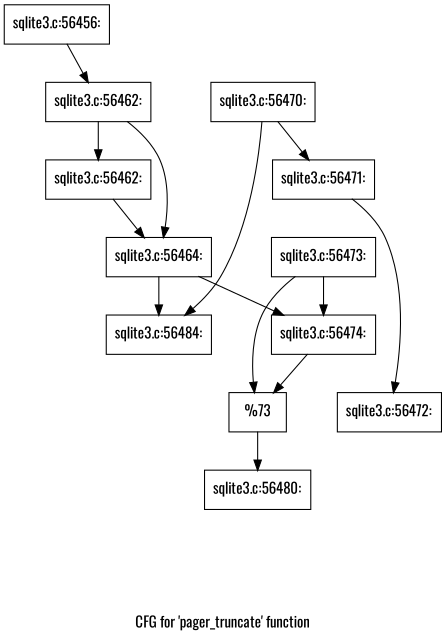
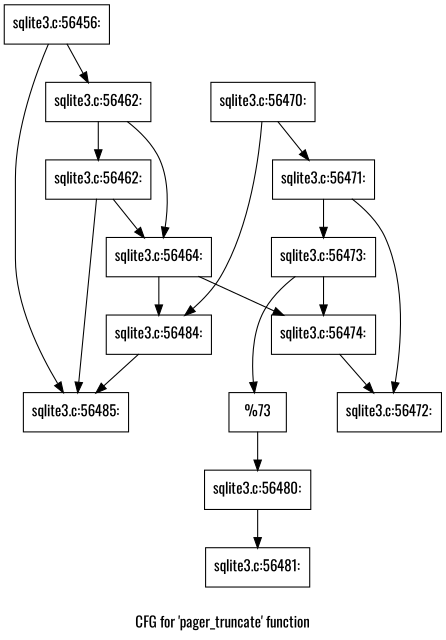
  digraph {
    fontname=Oswald
    label="CFG for 'pager_truncate' function"
    node [fontname=Oswald shape=record]
    edge [fontname=Oswald]
    n1 [label="{sqlite3.c:56456:}"]
    n2 [label="{sqlite3.c:56462:}"]
+   n3 [label="{sqlite3.c:56485:}"]
    n4 [label="{sqlite3.c:56464:}"]
    n5 [label="{sqlite3.c:56462:}"]
    n6 [label="{sqlite3.c:56484:}"]
    n7 [label="{sqlite3.c:56474:}"]
    n8 [label="{sqlite3.c:56470:}"]
    n9 [label="{sqlite3.c:56471:}"]
    n10 [label="{sqlite3.c:56472:}"]
    n11 [label="{sqlite3.c:56473:}"]
    n12 [label="{%73}"]
    n13 [label="{sqlite3.c:56480:}"]
+   n14 [label="{sqlite3.c:56481:}"]
    n1 -> n2
+   n1 -> n3
    n2 -> n4
    n2 -> n5
    n4 -> n6
    n4 -> n7
+   n5 -> n3
    n5 -> n4
-   n7 -> n12
+   n6 -> n3
+   n7 -> n10
    n8 -> n6
    n8 -> n9
    n9 -> n10
+   n9 -> n11
    n11 -> n7
    n11 -> n12
    n12 -> n13
+   n13 -> n14
  }
